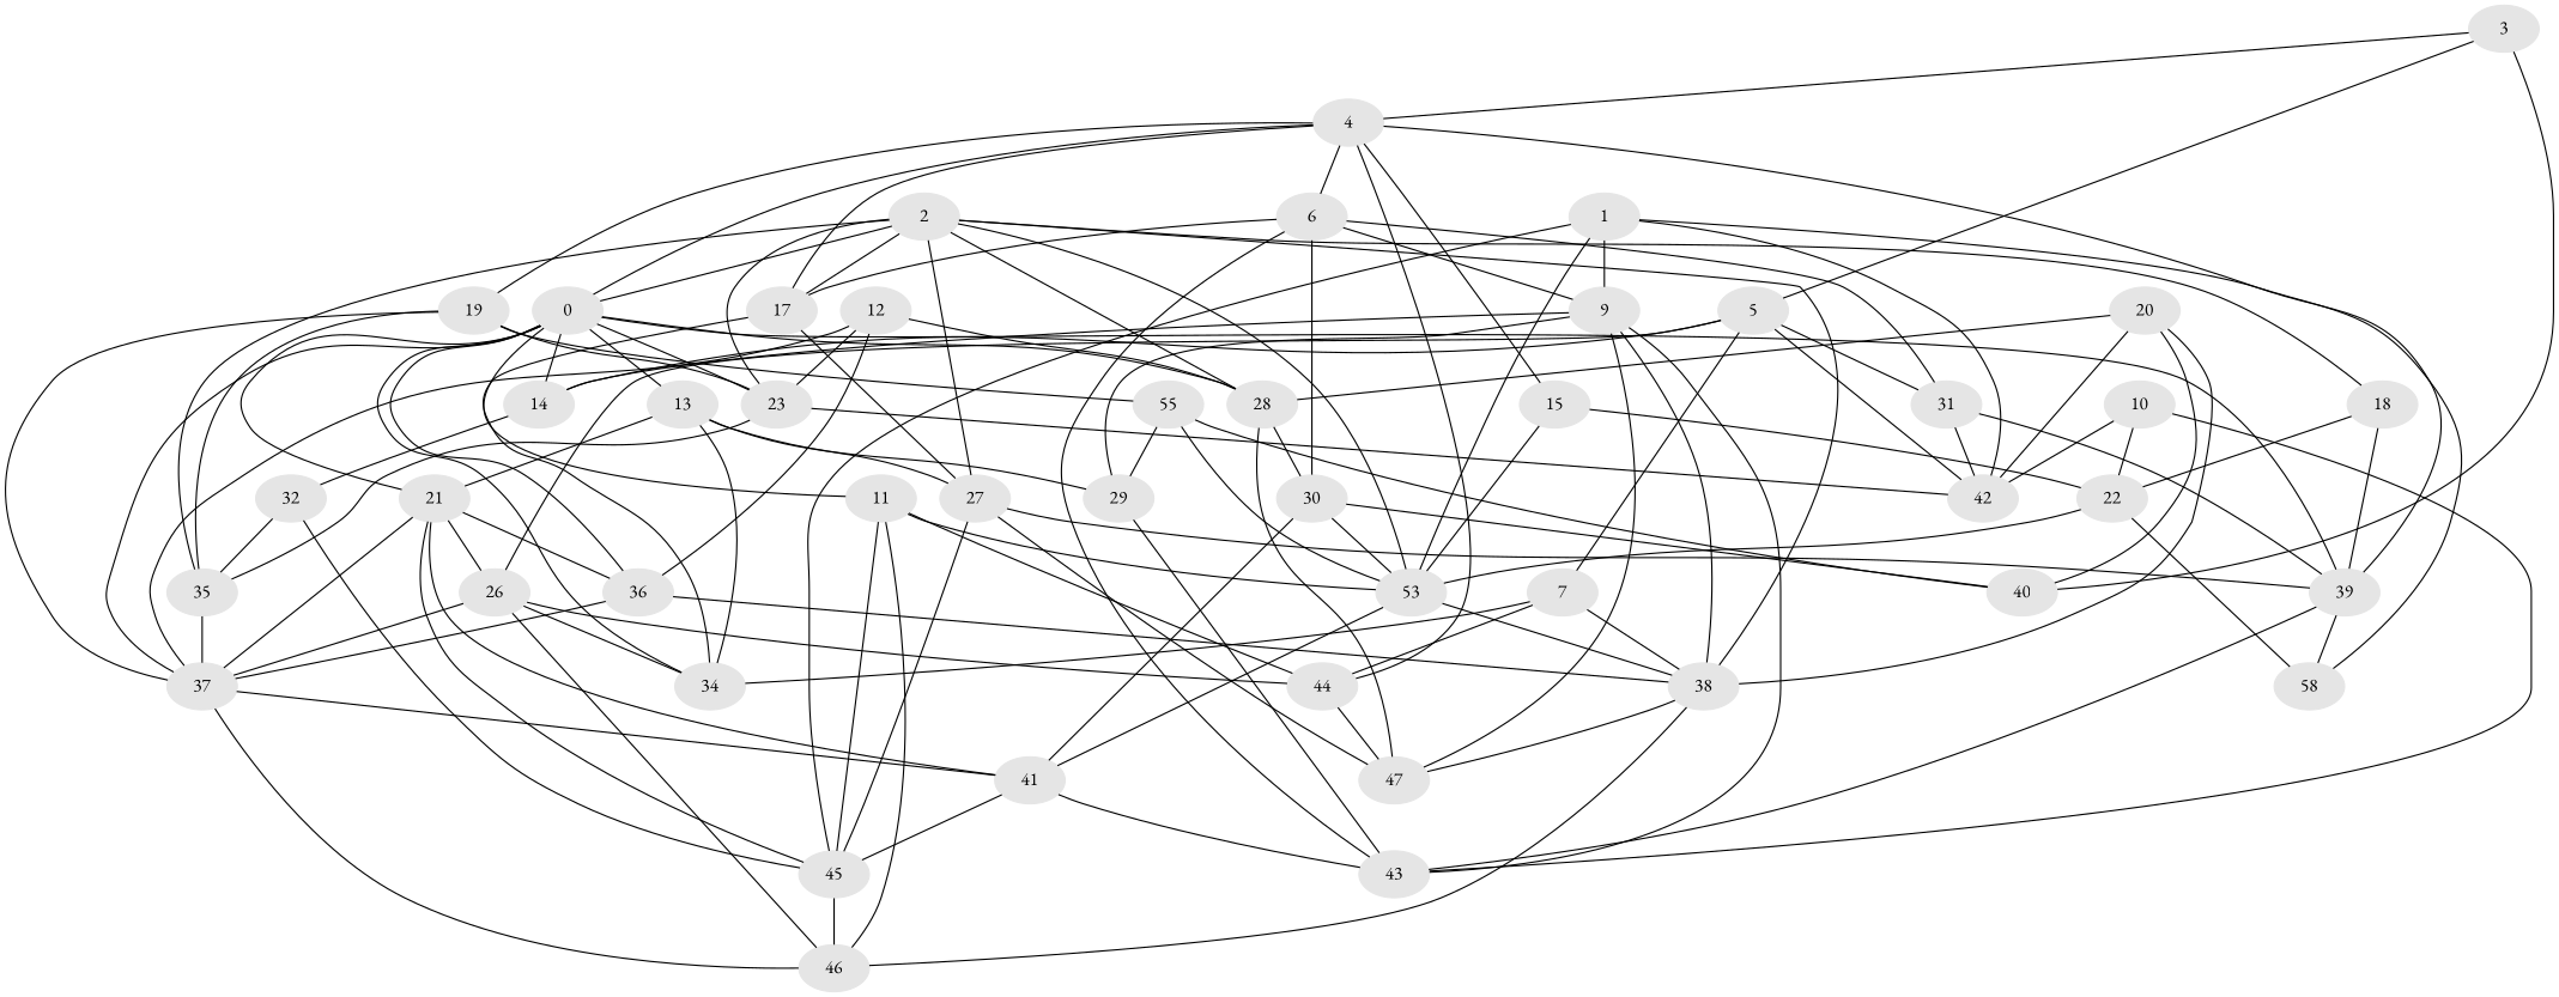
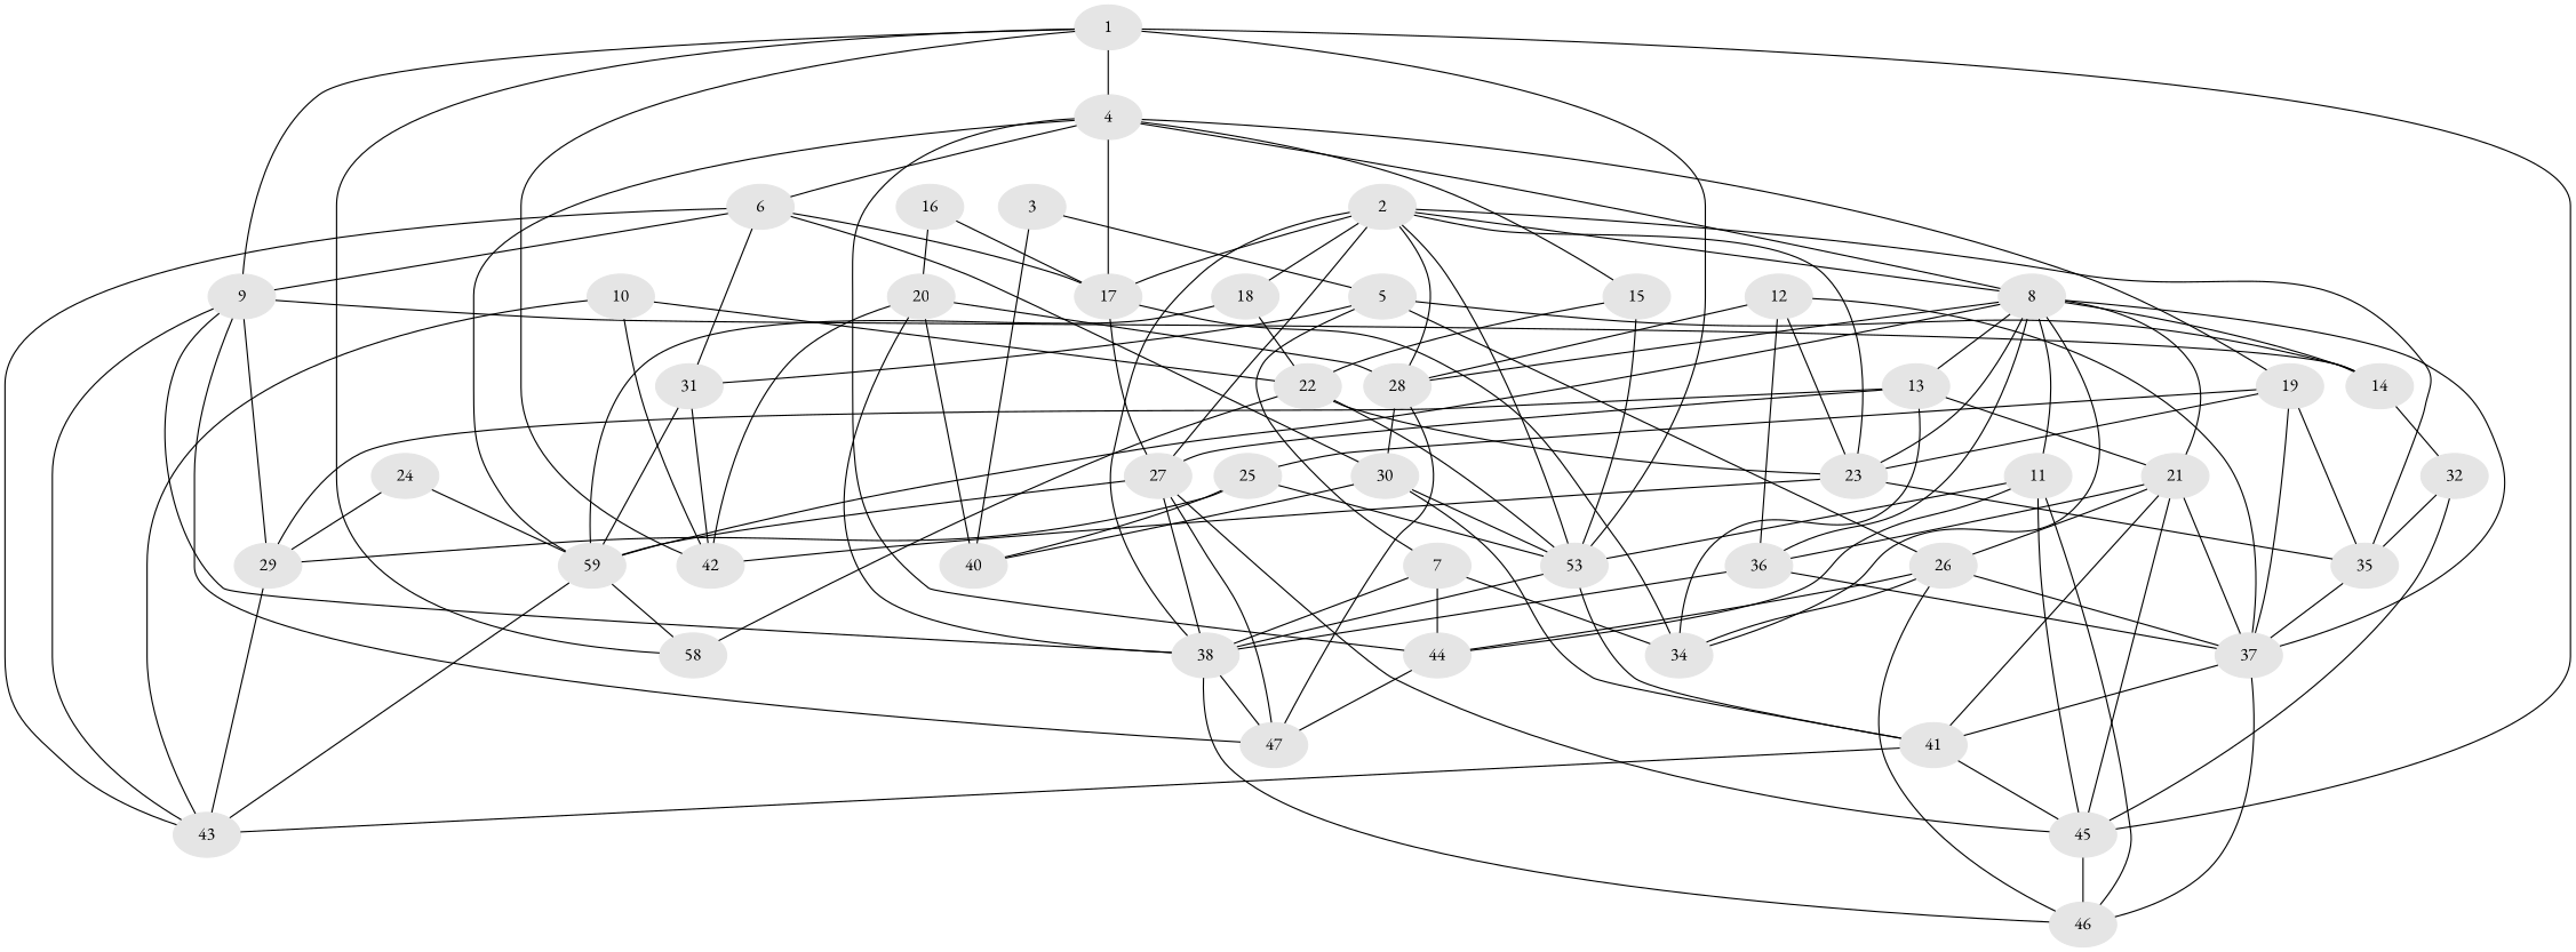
  graph {
    fontname="EB Garamond"
    node [color=gray90 fontname="EB Garamond" style=filled]
    edge [fontname="EB Garamond" weight=1.0]
    1
    4
    9
    n4 [label=53]
    42
    45
    n7 [label=58]
-   8 [label=0]
+   8
    17
    6
    15
    19
-   39
+   39 [label=59]
    44
    38
    14
    43
    29
    47
    41
    46
    2
    18
    23
    27
    28
    35
    34
    11
    13
    21
    36
    37
    22
    30
    32
    3
    5
    40
    7
    26
    31
-   25 [label=55]
+   25
    10
    12
+   16
    20
-   3 -- 4
+   24
+   1 -- 4
    1 -- 9
    1 -- n4 [weight=2.0]
    1 -- 42
    1 -- 45
    1 -- n7
    4 -- 8
    4 -- 17
    4 -- 6
    4 -- 15
    4 -- 19
    4 -- 39
    4 -- 44
    9 -- 38
    9 -- 14
    9 -- 43
    9 -- 29
    9 -- 47
    n4 -- 38 [weight=2.0]
    n4 -- 41
    45 -- 46
    8 -- 39
    8 -- 14
    8 -- 23
    8 -- 28
    8 -- 34
    8 -- 11
    8 -- 13
    8 -- 21
    8 -- 36
    8 -- 37 [weight=2.0]
    17 -- 27
    17 -- 34
    6 -- 9
    6 -- 17
    6 -- 43
    6 -- 30
    6 -- 31
    15 -- n4
    15 -- 22
    19 -- 23
    19 -- 35
    19 -- 37
    19 -- 25
    39 -- n7
    39 -- 43
    44 -- 47
    38 -- 47
    38 -- 46
    14 -- 32
    29 -- 43
    41 -- 45
    41 -- 43
    2 -- n4
    2 -- 8
    2 -- 17 [weight=2.0]
    2 -- 38
    2 -- 18
    2 -- 23
    2 -- 27
    2 -- 28
    2 -- 35
    18 -- 39
    18 -- 22
    23 -- 42
    23 -- 35
    27 -- 45
    27 -- 39
+   27 -- 38
    27 -- 47
    28 -- 47
    28 -- 30
    35 -- 37
    11 -- n4
    11 -- 45
    11 -- 44
    11 -- 46
    13 -- 29
    13 -- 27
    13 -- 34
    13 -- 21
    21 -- 45
    21 -- 41
    21 -- 36
    21 -- 37
    21 -- 26
    36 -- 38
    36 -- 37
    37 -- 41
    37 -- 46
    22 -- n4
    22 -- n7 [weight=2.0]
+   22 -- 23
    30 -- n4
    30 -- 41
    30 -- 40
    32 -- 45
    32 -- 35
    3 -- 5
    3 -- 40
-   5 -- 42
    5 -- 14
    5 -- 7
    5 -- 26
    5 -- 31
    7 -- 44
    7 -- 38
    7 -- 34
    26 -- 44
    26 -- 46
    26 -- 34
    26 -- 37
    31 -- 42
    31 -- 39
    25 -- n4
    25 -- 29
    25 -- 40
    10 -- 42
    10 -- 43
    10 -- 22
    12 -- 23
    12 -- 28
    12 -- 36
    12 -- 37 [weight=2.0]
+   16 -- 17
+   16 -- 20
    20 -- 42
    20 -- 38
    20 -- 28
    20 -- 40
+   24 -- 39
+   24 -- 29
  }
